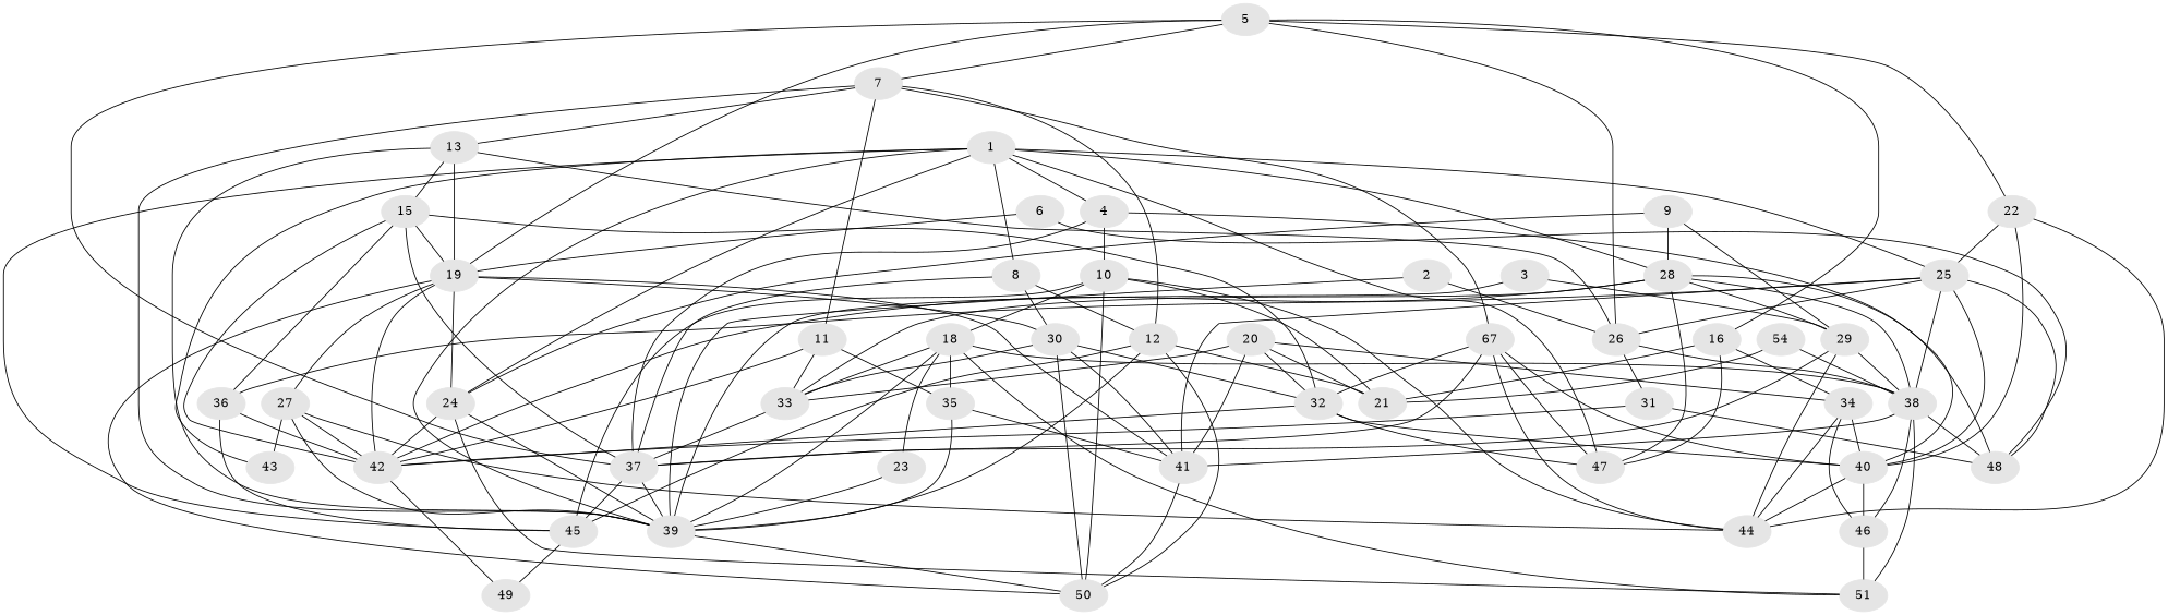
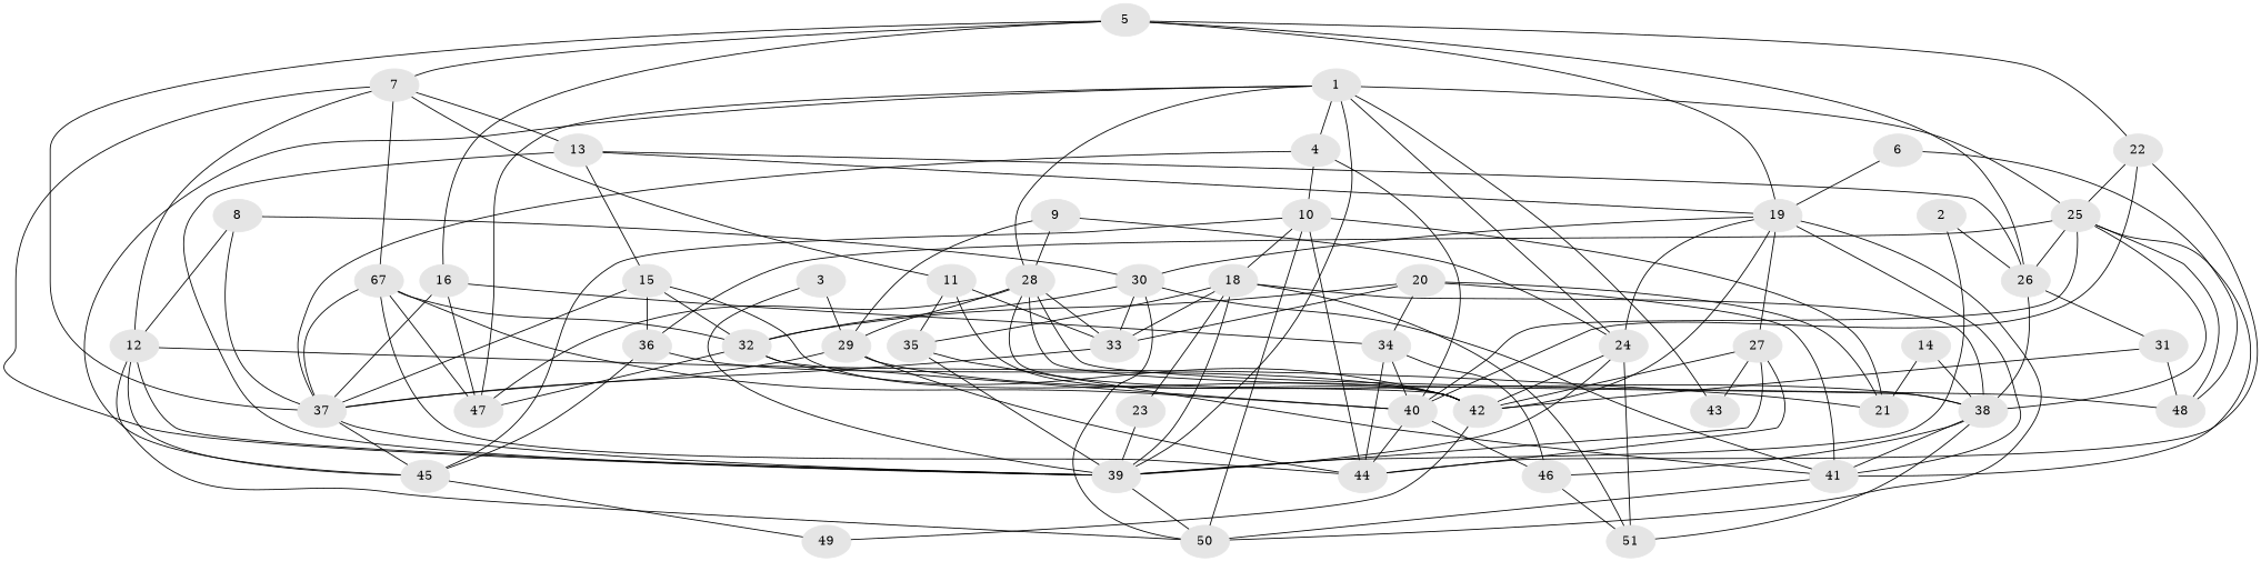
  graph {
    node [color=gray90 style=filled]
    edge [weight=1.0]
    1
    4
    8
    24
    25
    28
    39
    43
    45
    47
    10
    37
    40
    12
    30
    42
    51
    26
    48
    38
    36
    41
    29
    33
    50
    49
    2
    31
    3
    44
    18
    21
    46
    5
    7
    16
    19
    22
    11
    13
    n41 [label=67]
    34
    27
    6
    35
    15
    32
    9
    23
-   14 [label=54]
+   14
    20
    1 -- 4
-   1 -- 8
    1 -- 24
    1 -- 25
    1 -- 28
    1 -- 39
    1 -- 43
    1 -- 45
    1 -- 47
    4 -- 10
    4 -- 37
    4 -- 40
    8 -- 37
    8 -- 12
    8 -- 30
    24 -- 39
    24 -- 42
    24 -- 51
    25 -- 40
    25 -- 26
    25 -- 48
    25 -- 38
    25 -- 36
    25 -- 41
    28 -- 47
    28 -- 42
    28 -- 48
    28 -- 38
    28 -- 29
    28 -- 33
    39 -- 50
    45 -- 49
    10 -- 45
    10 -- 50
    10 -- 44
    10 -- 18
    10 -- 21
    37 -- 39 [weight=2.0]
    37 -- 45
    40 -- 44
    40 -- 46 [weight=2.0]
    12 -- 39
    12 -- 45
    12 -- 50
    12 -- 21
    30 -- 41
    30 -- 33
    30 -- 50
    30 -- 32
    42 -- 49
    26 -- 38
    26 -- 31
    38 -- 51 [weight=2.0]
-   38 -- 48
    38 -- 41
    38 -- 46
    36 -- 45
    36 -- 42
    41 -- 50
    29 -- 37
    29 -- 38 [weight=2.0]
    29 -- 44
    33 -- 37
    2 -- 39
    2 -- 26
    31 -- 42 [weight=2.0]
    31 -- 48
    3 -- 39
    3 -- 29
    18 -- 39
    18 -- 51
    18 -- 38
    18 -- 33
    18 -- 35
    18 -- 23
    46 -- 51
    5 -- 37
    5 -- 26
    5 -- 7
    5 -- 16
    5 -- 19
    5 -- 22
    7 -- 39
    7 -- 12
    7 -- 11
    7 -- 13
    7 -- n41
    16 -- 47
-   16 -- 21
+   16 -- 37
    16 -- 34 [weight=2.0]
    19 -- 24
    19 -- 30
    19 -- 42
    19 -- 41
    19 -- 50
    19 -- 27
    22 -- 25
    22 -- 40
    22 -- 44
    11 -- 42
    11 -- 33
    11 -- 35
    13 -- 39
    13 -- 26
    13 -- 19
    13 -- 15
    n41 -- 47
    n41 -- 37
    n41 -- 40
    n41 -- 44
    n41 -- 32
    34 -- 40
    34 -- 44
    34 -- 46
    27 -- 39
    27 -- 43
    27 -- 42
    27 -- 44
    6 -- 48
    6 -- 19
    35 -- 39
    35 -- 41
    15 -- 37
    15 -- 42
    15 -- 36
-   15 -- 19
    15 -- 32
    32 -- 47
    32 -- 40
    32 -- 42
    9 -- 24
    9 -- 28 [weight=2.0]
    9 -- 29
    23 -- 39
    14 -- 38
    14 -- 21
    20 -- 41
    20 -- 33
    20 -- 21
    20 -- 34
    20 -- 32
  }
